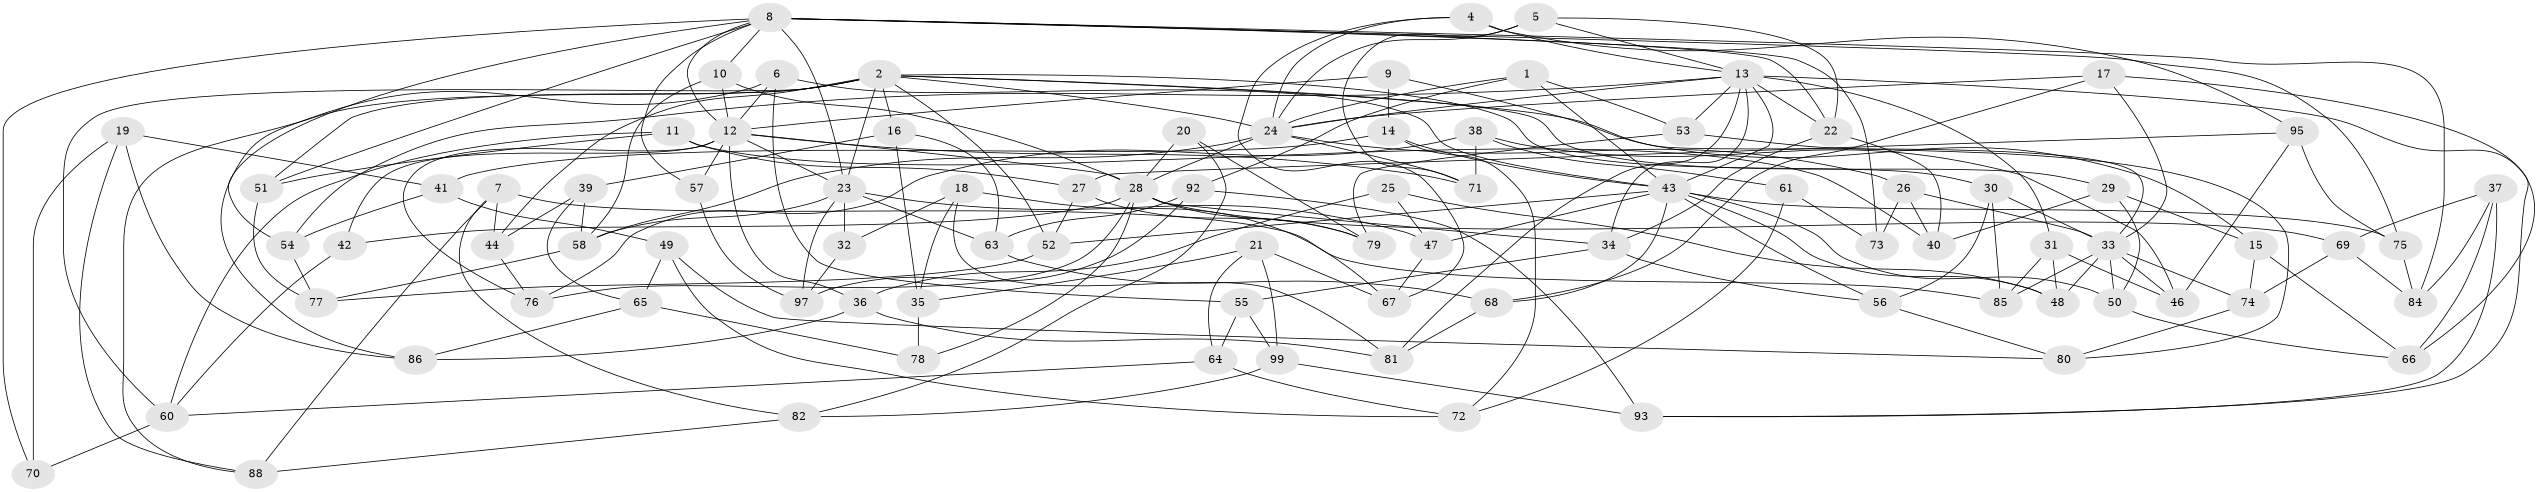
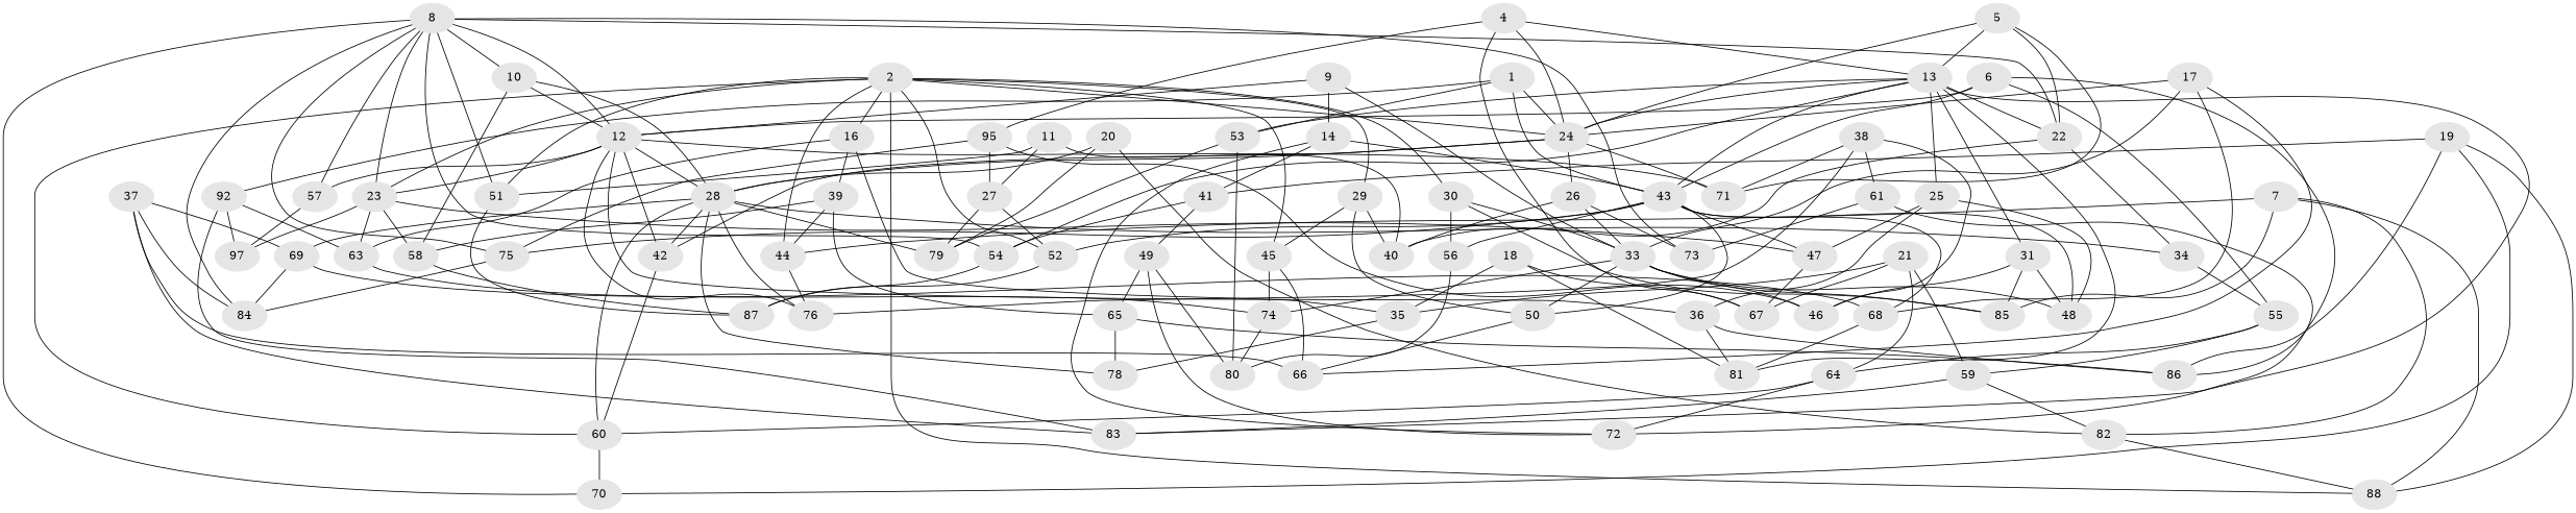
  graph {
    node [color=gray90 style=filled]
    edge [weight=1.0]
    1
    24
    43
    53
    n5 [label=92]
    28
    71
    42
    26
    52
    75
    68
    47
    48
    50
    56
    79
    80
-   83 [label=93]
+   83
    63
    n21 [label=97]
    2
    16
    23
    29
    30
    44
-   45 [label=15]
+   45
    51
    60
    88
    35
    39
-   32
    58
    40
    33
    85
    76
    66
    74
-   77
+   77 [label=87]
    70
    78
    34
    69
    46
    4
    13
    n50 [label=95]
    67
    22
    54
    25
    31
    81
    27
    5
    6
    12
    55
    86
    57
    36
-   59 [label=99]
+   59
    64
    7
    82
    8
    73
    10
    84
    9
    14
    41
    72
    11
    61
    49
    65
    17
    18
    19
    20
    21
    37
    38
    1 -- 24
    1 -- 43
    1 -- 53
    1 -- n5
    24 -- 28
    24 -- 71
-   24 -- 58
+   24 -- 42
    24 -- 26
    43 -- 52
    43 -- 75
    43 -- 68
    43 -- 47
    43 -- 48
    43 -- 50
    43 -- 56
    53 -- 79
    53 -- 80
    n5 -- 83
    n5 -- 63
    n5 -- n21
    28 -- 42
    28 -- 79
    28 -- 76
    28 -- 78
    28 -- 34
    28 -- 69
    42 -- 60
    26 -- 40
    26 -- 33
    26 -- 73
    52 -- 77
    75 -- 84
    68 -- 81
    47 -- 67
    50 -- 66
    56 -- 80
    63 -- 68
    2 -- 24
    2 -- 52
    2 -- 16
    2 -- 23 [weight=2.0]
    2 -- 29
    2 -- 30
    2 -- 44
    2 -- 45
    2 -- 51
    2 -- 60
    2 -- 88
    16 -- 63
    16 -- 35
    16 -- 39
    23 -- 47
    23 -- 63
    23 -- n21
-   23 -- 32
    23 -- 58
    29 -- 50
    29 -- 45
    29 -- 40
    30 -- 56
    30 -- 33
    30 -- 85
    44 -- 76
    45 -- 66
    45 -- 74
    51 -- 77
    60 -- 70
    35 -- 78
    39 -- 44
    39 -- 58
    39 -- 65
-   32 -- n21
    58 -- 77
    33 -- 48
    33 -- 50
    33 -- 85
    33 -- 74
    33 -- 46
    74 -- 80
-   34 -- 56
    34 -- 55
    69 -- 74
    69 -- 84
    4 -- 24
    4 -- 13
    4 -- n50
    4 -- 67
    13 -- 24
    13 -- 43
    13 -- 53
    13 -- 83
    13 -- 22 [weight=2.0]
    13 -- 54
-   13 -- 34
+   13 -- 25
    13 -- 31
    13 -- 81
    n50 -- 75
    n50 -- 46
    n50 -- 27
    22 -- 40
    22 -- 34
    54 -- 77
    25 -- 47
    25 -- 48
    25 -- 36
    31 -- 48
    31 -- 85
    31 -- 46
    27 -- 52
    27 -- 79
    5 -- 24
    5 -- 71
    5 -- 13
    5 -- 22
    6 -- 43
    6 -- 12
    6 -- 55
    6 -- 86
    12 -- 28
    12 -- 71
    12 -- 42
    12 -- 23 [weight=2.0]
    12 -- 76
    12 -- 57
    12 -- 36
    55 -- 59
    55 -- 64
    57 -- n21
    36 -- 81
    36 -- 86
    59 -- 83
    59 -- 82
    64 -- 60
    64 -- 72
    7 -- 44
    7 -- 88
    7 -- 85
    7 -- 82
    82 -- 88
    8 -- 75
    8 -- 23
    8 -- 51
    8 -- 70
    8 -- 22 [weight=2.0]
    8 -- 54
    8 -- 12
    8 -- 57
    8 -- 73
    8 -- 10
    8 -- 84
    10 -- 28
    10 -- 58
    10 -- 12
    9 -- 33
    9 -- 12
    9 -- 14
    14 -- 43
    14 -- 41
    14 -- 72
    41 -- 54
    41 -- 49
    11 -- 51
-   11 -- 60
+   28 -- 60
    11 -- 40
    11 -- 27
    61 -- 73
    61 -- 72
    49 -- 80
    49 -- 72
    49 -- 65
    65 -- 78
    65 -- 86
    17 -- 24
    17 -- 68
    17 -- 33
    17 -- 66
    18 -- 35
-   18 -- 32
    18 -- 67
    18 -- 81
    19 -- 88
    19 -- 70
    19 -- 86
    19 -- 41
    20 -- 28
    20 -- 79
    20 -- 82
    21 -- 35
    21 -- 67
    21 -- 59
    21 -- 64
    37 -- 83
    37 -- 66
    37 -- 69
    37 -- 84
    38 -- 71
    38 -- 76
    38 -- 46
    38 -- 61
  }
